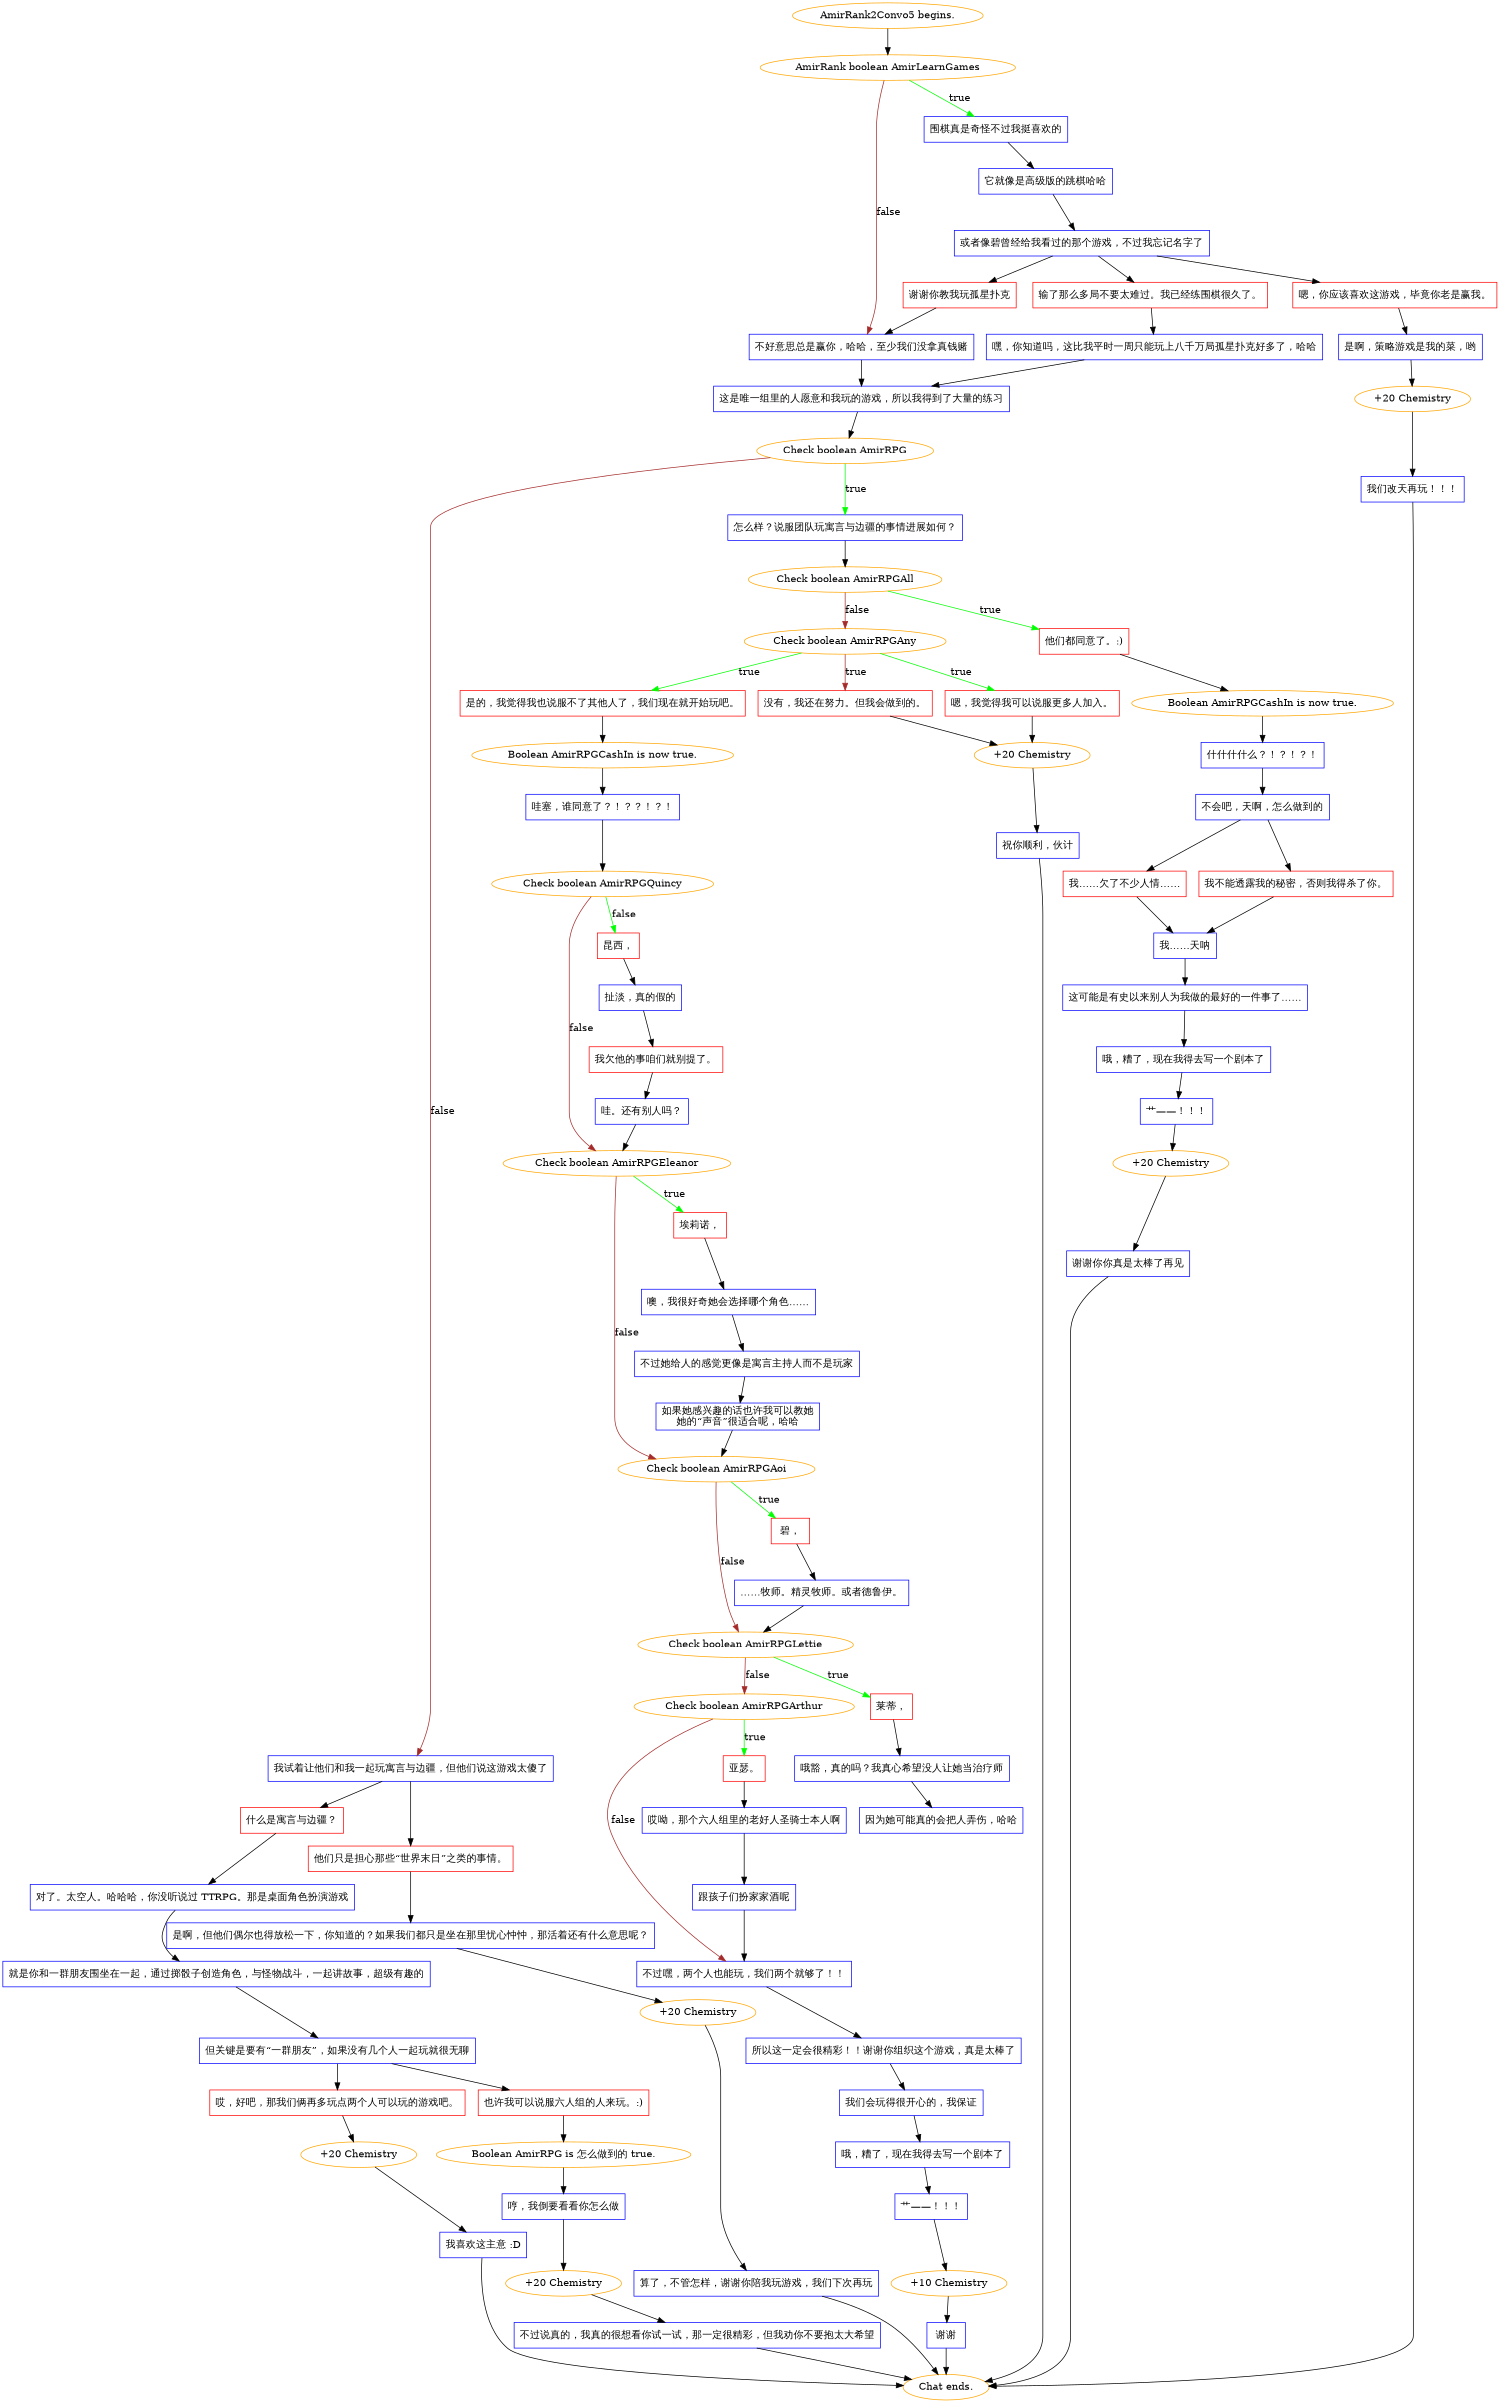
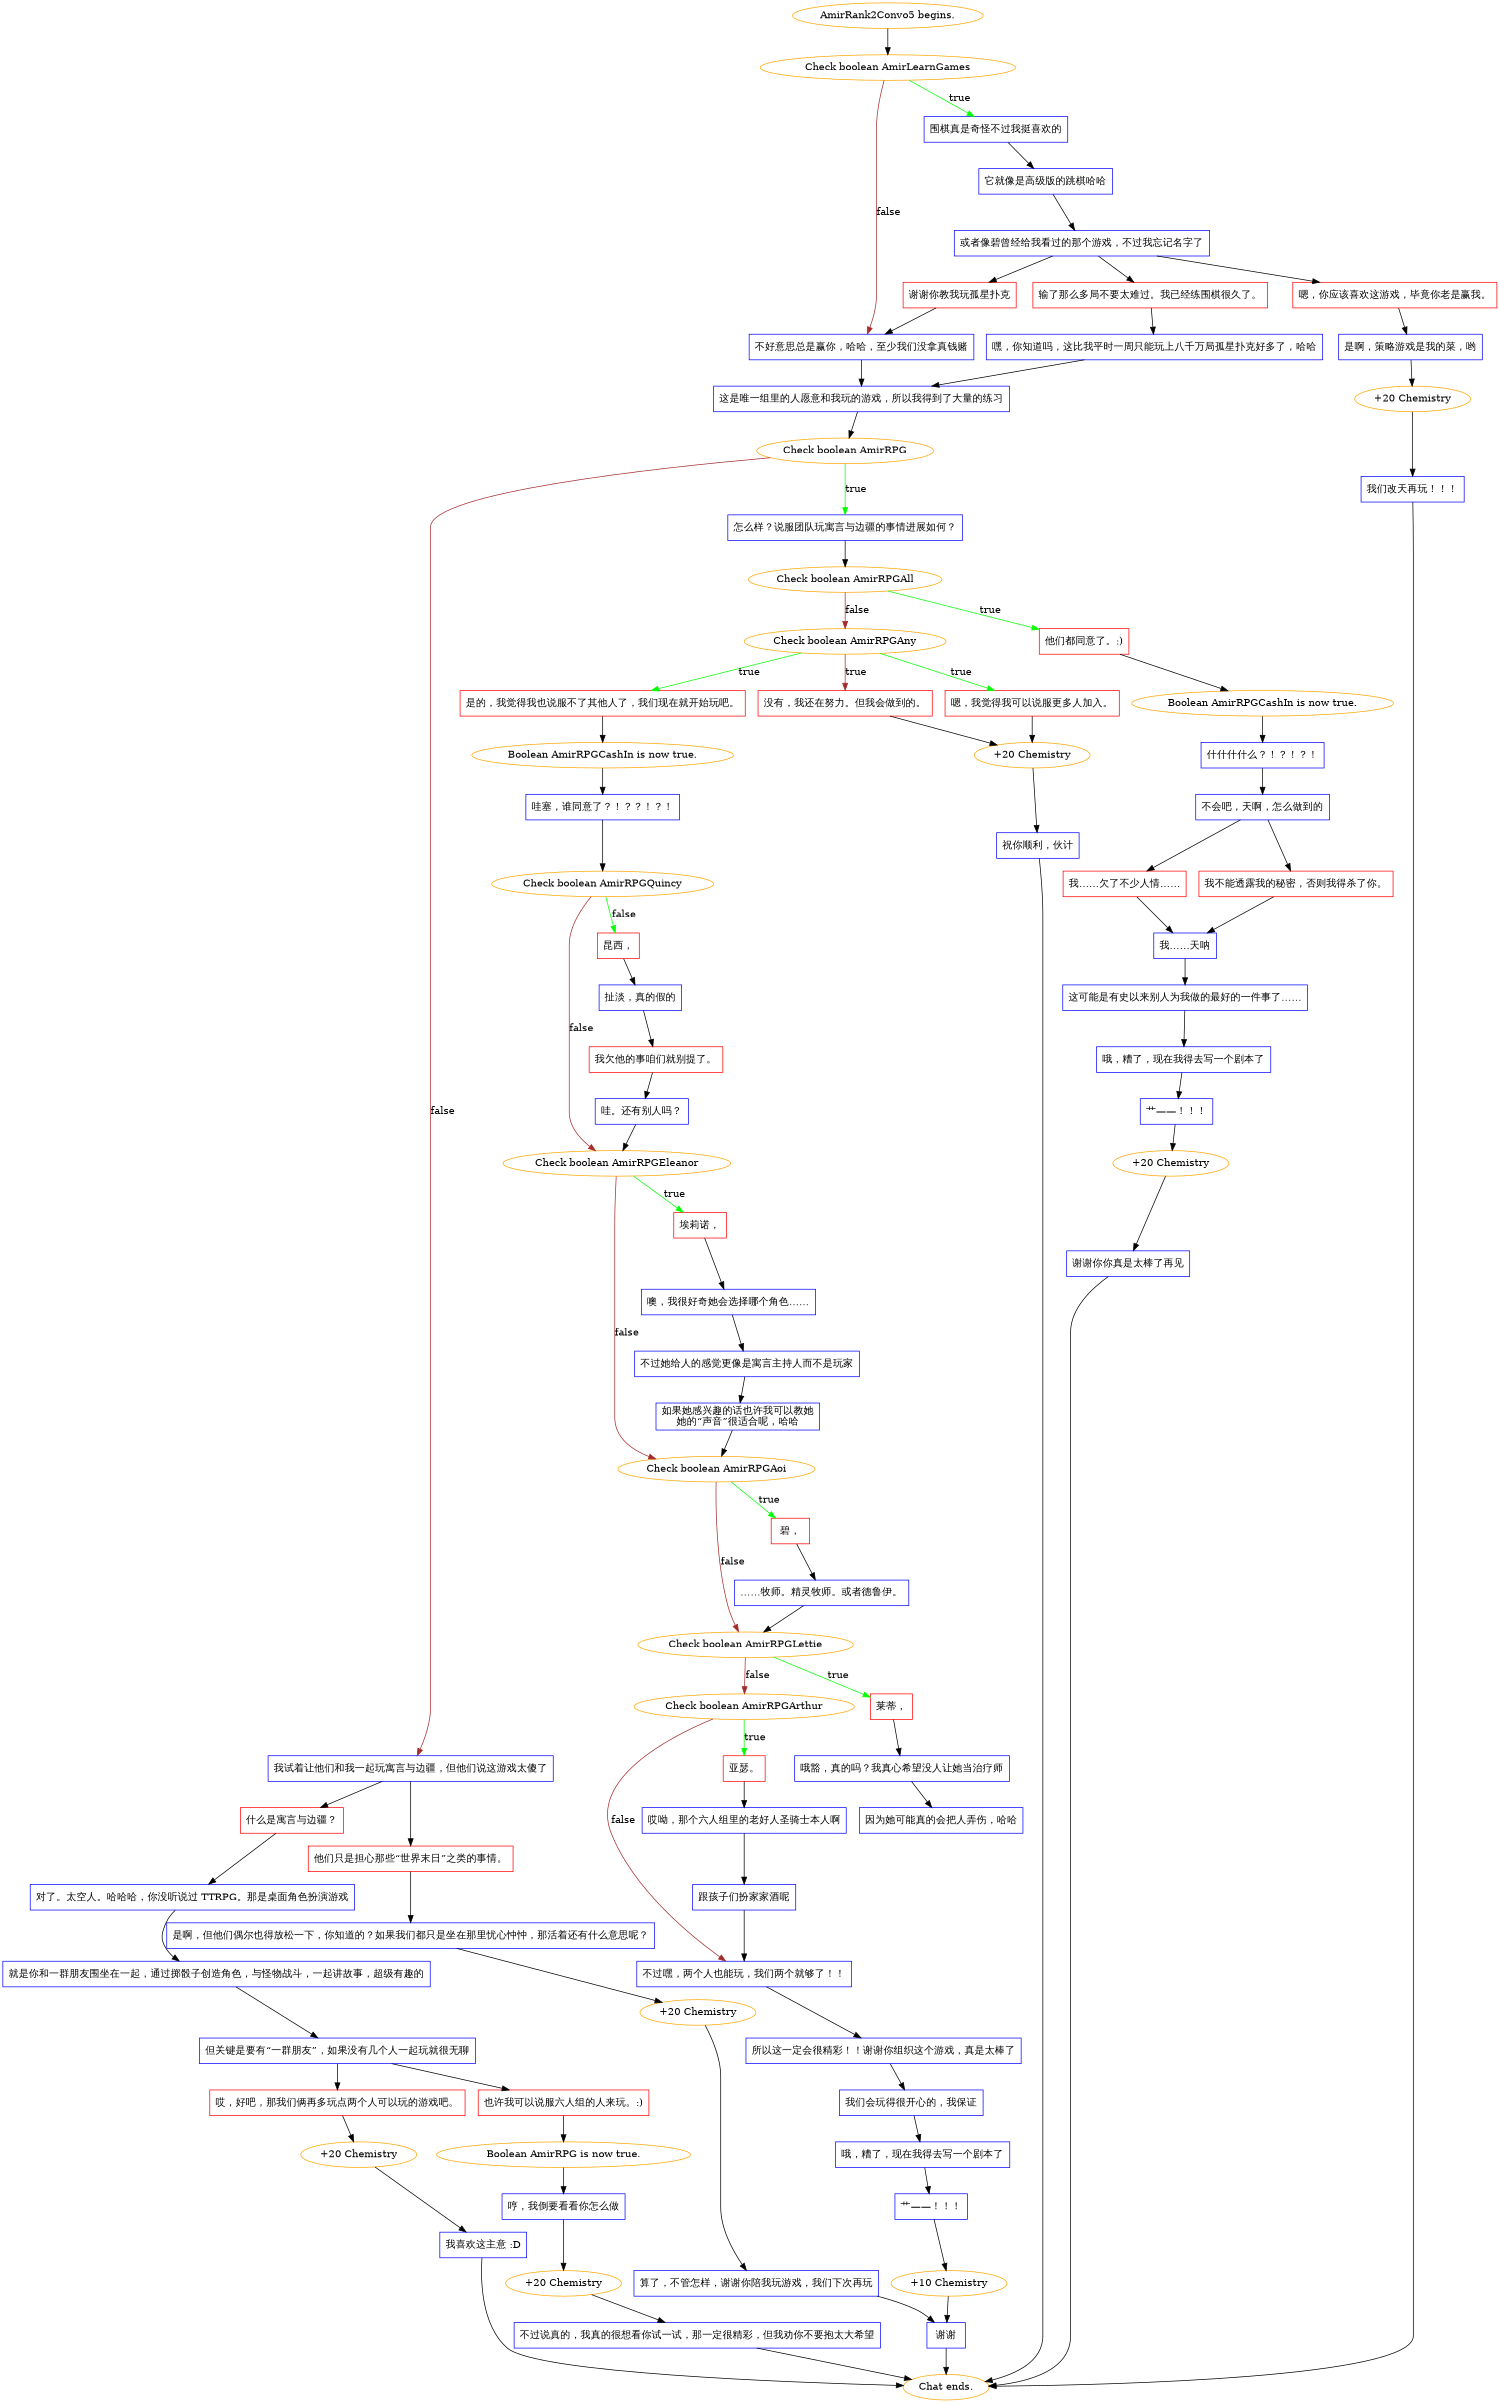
  digraph {
    node [color=blue shape=box]
    "AmirRank2Convo5 begins." [color=orange shape=""]
-   n2 [color=orange label="AmirRank boolean AmirLearnGames" shape=""]
+   n2 [color=orange label="Check boolean AmirLearnGames" shape=""]
    n3 [label="围棋真是奇怪不过我挺喜欢的"]
    n4 [label="不好意思总是赢你，哈哈，至少我们没拿真钱赌"]
    n5 [label="它就像是高级版的跳棋哈哈"]
    n6 [label="这是唯一组里的人愿意和我玩的游戏，所以我得到了大量的练习"]
    n7 [label="或者像碧曾经给我看过的那个游戏，不过我忘记名字了"]
    n8 [color=orange label="Check boolean AmirRPG" shape=""]
    n9 [color=red label="嗯，你应该喜欢这游戏，毕竟你老是赢我。"]
    n10 [color=red label="输了那么多局不要太难过。我已经练围棋很久了。"]
    n11 [color=red label="谢谢你教我玩孤星扑克"]
    n12 [label="怎么样？说服团队玩寓言与边疆的事情进展如何？"]
    n13 [label="我试着让他们和我一起玩寓言与边疆，但他们说这游戏太傻了"]
    n14 [label="是啊，策略游戏是我的菜，哟"]
    n15 [label="嘿，你知道吗，这比我平时一周只能玩上八千万局孤星扑克好多了，哈哈"]
    n16 [color=orange label="Check boolean AmirRPGAll" shape=""]
    n17 [color=red label="什么是寓言与边疆？"]
    n18 [color=red label="他们只是担心那些“世界末日”之类的事情。"]
    n19 [color=orange label="+20 Chemistry" shape=""]
    n20 [color=red label="他们都同意了。:)"]
    n21 [color=orange label="Check boolean AmirRPGAny" shape=""]
    n22 [label="对了。太空人。哈哈哈，你没听说过 TTRPG。那是桌面角色扮演游戏"]
    n23 [label="是啊，但他们偶尔也得放松一下，你知道的？如果我们都只是坐在那里忧心忡忡，那活着还有什么意思呢？"]
    n24 [label="我们改天再玩！！！"]
    n25 [color=orange label="Boolean AmirRPGCashIn is now true." shape=""]
    n26 [color=red label="是的，我觉得我也说服不了其他人了，我们现在就开始玩吧。"]
    n27 [color=red label="嗯，我觉得我可以说服更多人加入。"]
    n28 [color=red label="没有，我还在努力。但我会做到的。"]
    n29 [label="就是你和一群朋友围坐在一起，通过掷骰子创造角色，与怪物战斗，一起讲故事，超级有趣的"]
    n30 [color=orange label="+20 Chemistry" shape=""]
    "Chat ends." [color=orange shape=""]
    n32 [label="什什什什么？！？！？！"]
    n33 [color=orange label="Boolean AmirRPGCashIn is now true." shape=""]
    n34 [color=orange label="+20 Chemistry" shape=""]
    n35 [label="但关键是要有“一群朋友”，如果没有几个人一起玩就很无聊"]
    n36 [label="算了，不管怎样，谢谢你陪我玩游戏，我们下次再玩"]
    n37 [label="不会吧，天啊，怎么做到的"]
    n38 [label="哇塞，谁同意了？！？？！？！"]
    n39 [label="祝你顺利，伙计"]
    n40 [color=red label="哎，好吧，那我们俩再多玩点两个人可以玩的游戏吧。"]
    n41 [color=red label="也许我可以说服六人组的人来玩。:)"]
    n42 [color=red label="我……欠了不少人情……"]
    n43 [color=red label="我不能透露我的秘密，否则我得杀了你。"]
    n44 [color=orange label="Check boolean AmirRPGQuincy" shape=""]
    n45 [color=orange label="+20 Chemistry" shape=""]
-   n46 [color=orange label="Boolean AmirRPG is 怎么做到的 true." shape=""]
+   n46 [color=orange label="Boolean AmirRPG is now true." shape=""]
    n47 [label="我……天呐"]
    n48 [color=red label="昆西，"]
    n49 [color=orange label="Check boolean AmirRPGEleanor" shape=""]
    n50 [label="我喜欢这主意 :D"]
    n51 [label="哼，我倒要看看你怎么做"]
    n52 [label="这可能是有史以来别人为我做的最好的一件事了……"]
    n53 [label="扯淡，真的假的"]
    n54 [color=red label="埃莉诺，"]
    n55 [color=orange label="Check boolean AmirRPGAoi" shape=""]
    n56 [color=orange label="+20 Chemistry" shape=""]
    n57 [label="哦，糟了，现在我得去写一个剧本了"]
    n58 [color=red label="我欠他的事咱们就别提了。"]
    n59 [label="噢，我很好奇她会选择哪个角色……"]
    n60 [color=red label="碧，"]
    n61 [color=orange label="Check boolean AmirRPGLettie" shape=""]
    n62 [label="不过说真的，我真的很想看你试一试，那一定很精彩，但我劝你不要抱太大希望"]
    n63 [label="艹——！！！"]
    n64 [label="哇。还有别人吗？"]
    n65 [label="不过她给人的感觉更像是寓言主持人而不是玩家"]
    n66 [label="……牧师。精灵牧师。或者德鲁伊。"]
    n67 [color=red label="莱蒂，"]
    n68 [color=orange label="Check boolean AmirRPGArthur" shape=""]
    n69 [color=orange label="+20 Chemistry" shape=""]
    n70 [label="如果她感兴趣的话也许我可以教她\n她的“声音”很适合呢，哈哈"]
    n71 [label="哦豁，真的吗？我真心希望没人让她当治疗师"]
    n72 [color=red label="亚瑟。"]
    n73 [label="不过嘿，两个人也能玩，我们两个就够了！！"]
    n74 [label="谢谢你你真是太棒了再见"]
    n75 [label="因为她可能真的会把人弄伤，哈哈"]
    n76 [label="哎呦，那个六人组里的老好人圣骑士本人啊"]
    n77 [label="所以这一定会很精彩！！谢谢你组织这个游戏，真是太棒了"]
    n78 [label="跟孩子们扮家家酒呢"]
    n79 [label="我们会玩得很开心的，我保证"]
    n80 [label="哦，糟了，现在我得去写一个剧本了"]
    n81 [label="艹——！！！"]
    n82 [color=orange label="+10 Chemistry" shape=""]
    n83 [label="谢谢"]
    "AmirRank2Convo5 begins." -> n2
    n2 -> n3 [color=green label=true]
    n2 -> n4 [color=brown label=false]
    n3 -> n5
    n4 -> n6
    n5 -> n7
    n6 -> n8
    n7 -> n9
    n7 -> n10
    n7 -> n11
    n8 -> n12 [color=green label=true]
    n8 -> n13 [color=brown label=false]
    n9 -> n14
    n10 -> n15
    n11 -> n4
    n12 -> n16
    n13 -> n17
    n13 -> n18
    n14 -> n19
    n15 -> n6
    n16 -> n20 [color=green label=true]
    n16 -> n21 [color=brown label=false]
    n17 -> n22
    n18 -> n23
    n19 -> n24
    n20 -> n25
    n21 -> n26 [color=green label=true]
    n21 -> n27 [color=green label=true]
    n21 -> n28 [color=brown label=true]
    n22 -> n29
    n23 -> n30
    n24 -> "Chat ends."
    n25 -> n32
    n26 -> n33
    n27 -> n34
    n28 -> n34
    n29 -> n35
    n30 -> n36
    n32 -> n37
    n33 -> n38
    n34 -> n39
    n35 -> n40
    n35 -> n41
-   n36 -> "Chat ends."
+   n36 -> n83
    n37 -> n42
    n37 -> n43
    n38 -> n44
    n39 -> "Chat ends."
    n40 -> n45
    n41 -> n46
    n42 -> n47
    n43 -> n47
    n44 -> n48 [color=green label=false]
    n44 -> n49 [color=brown label=false]
    n45 -> n50
    n46 -> n51
    n47 -> n52
    n48 -> n53
    n49 -> n54 [color=green label=true]
    n49 -> n55 [color=brown label=false]
    n50 -> "Chat ends."
    n51 -> n56
    n52 -> n57
    n53 -> n58
    n54 -> n59
    n55 -> n60 [color=green label=true]
    n55 -> n61 [color=brown label=false]
    n56 -> n62
    n57 -> n63
    n58 -> n64
    n59 -> n65
    n60 -> n66
    n61 -> n67 [color=green label=true]
    n61 -> n68 [color=brown label=false]
    n62 -> "Chat ends."
    n63 -> n69
    n64 -> n49
    n65 -> n70
    n66 -> n61
    n67 -> n71
    n68 -> n72 [color=green label=true]
    n68 -> n73 [color=brown label=false]
    n69 -> n74
    n70 -> n55
    n71 -> n75
    n72 -> n76
    n73 -> n77
    n74 -> "Chat ends."
    n76 -> n78
    n77 -> n79
    n78 -> n73
    n79 -> n80
    n80 -> n81
    n81 -> n82
    n82 -> n83
    n83 -> "Chat ends."
  }
